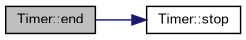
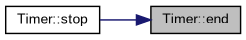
  digraph {
    rankdir=LR
    fontname="Liberation Sans"
    node [color=black fontname="Liberation Sans" fontsize=10 shape=record style=filled]
    n1 [fillcolor=grey75 fontcolor=black height=0.2 label="Timer::end" width=0.4]
    n2 [fillcolor=white height=0.2 label="Timer::stop" width=0.4]
-   n1 -> n2 [color=midnightblue fontname="Liberation Sans" fontsize=10 labelfontname=Helvetica labelfontsize=10 style=solid]
+   n2 -> n1 [color=midnightblue fontname="Liberation Sans" fontsize=10 labelfontname=Helvetica labelfontsize=10 style=solid]
  }
